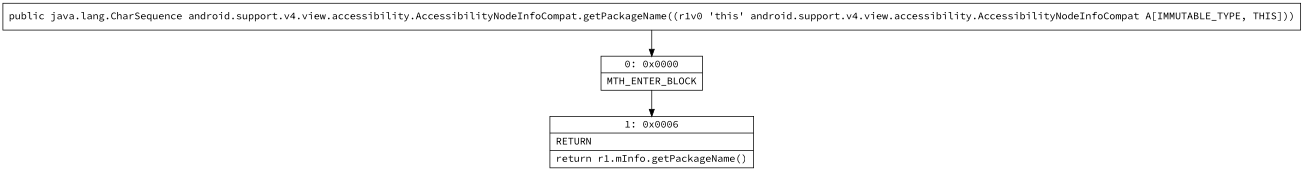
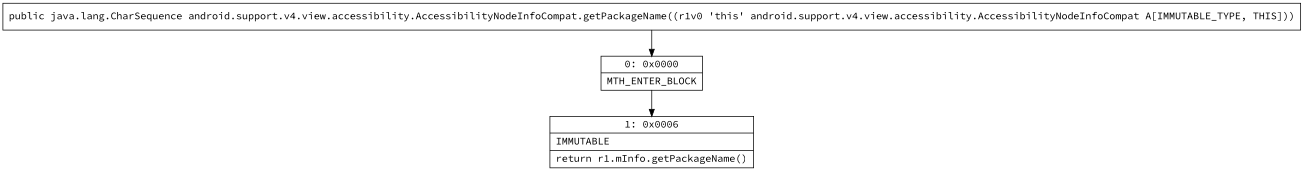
  digraph {
    fontname="Source Code Pro"
    node [shape=record fontname="Source Code Pro"]
    edge [fontname="Source Code Pro"]
    n1 [label="{0\:\ 0x0000|MTH_ENTER_BLOCK\l}"]
-   n2 [label="{1\:\ 0x0006|RETURN\l|return r1.mInfo.getPackageName()\l}"]
+   n2 [label="{1\:\ 0x0006|IMMUTABLE\l|return r1.mInfo.getPackageName()\l}"]
    n3 [label="{public java.lang.CharSequence android.support.v4.view.accessibility.AccessibilityNodeInfoCompat.getPackageName((r1v0 'this' android.support.v4.view.accessibility.AccessibilityNodeInfoCompat A[IMMUTABLE_TYPE, THIS])) }"]
    n1 -> n2
    n3 -> n1
  }
